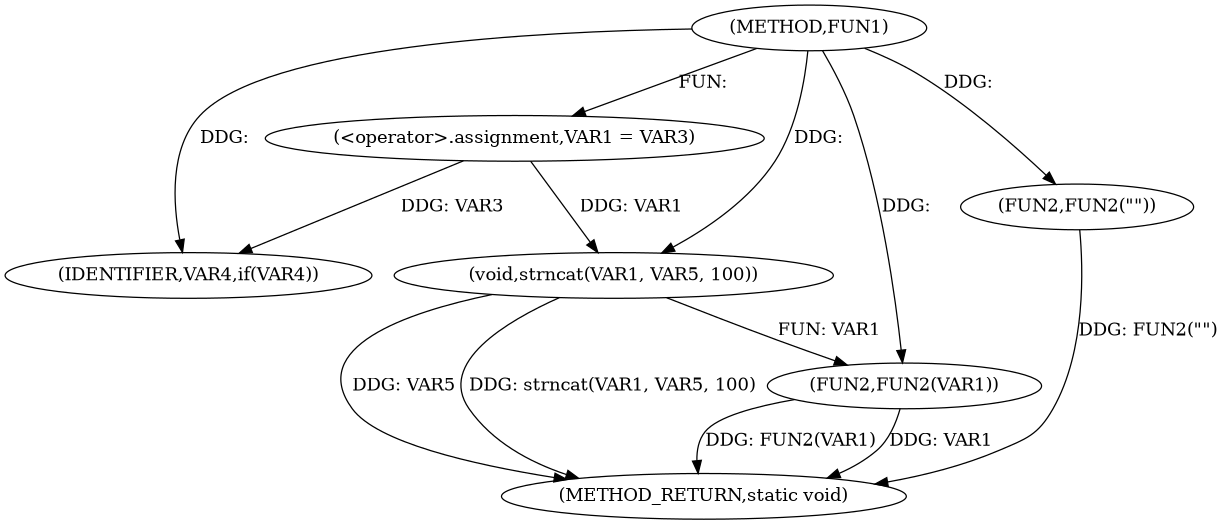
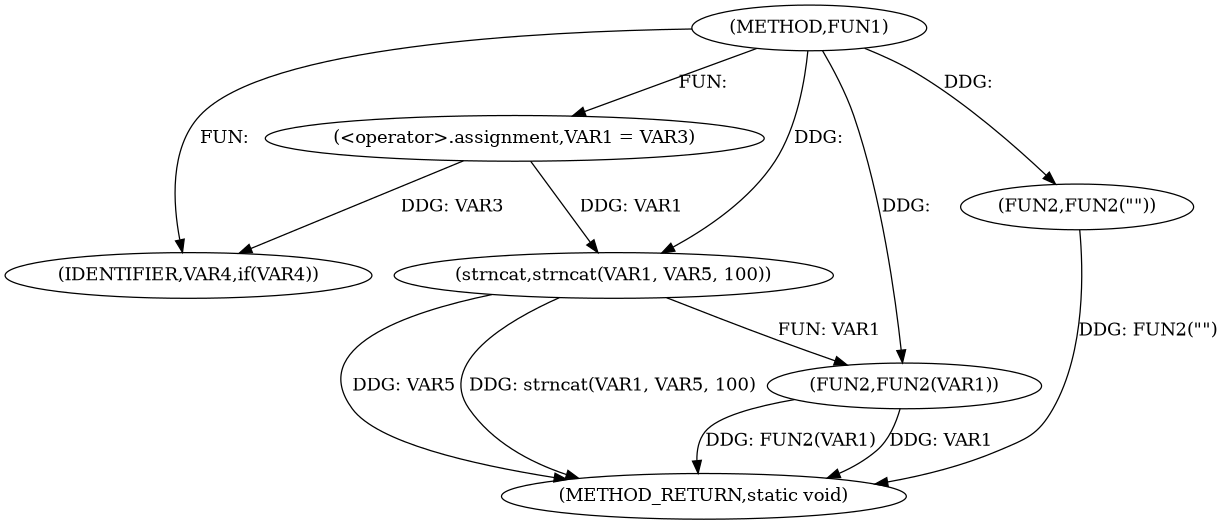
  digraph {
    n1 [label="(METHOD,FUN1)"]
    n2 [label="(IDENTIFIER,VAR4,if(VAR4))"]
    n3 [label="(FUN2,FUN2(\"\"))"]
    n4 [label="(<operator>.assignment,VAR1 = VAR3)"]
-   n5 [label="(void,strncat(VAR1, VAR5, 100))"]
+   n5 [label="(strncat,strncat(VAR1, VAR5, 100))"]
    n6 [label="(FUN2,FUN2(VAR1))"]
    n7 [label="(METHOD_RETURN,static void)"]
-   n1 -> n2 [label="DDG: "]
+   n1 -> n2 [label="FUN: "]
    n1 -> n3 [label="DDG: "]
    n1 -> n4 [label="FUN: "]
    n1 -> n5 [label="DDG: "]
    n1 -> n6 [label="DDG: "]
    n3 -> n7 [label="DDG: FUN2(\"\")"]
    n4 -> n2 [label="DDG: VAR3"]
    n4 -> n5 [label="DDG: VAR1"]
    n5 -> n6 [label="FUN: VAR1"]
    n5 -> n7 [label="DDG: strncat(VAR1, VAR5, 100)"]
    n5 -> n7 [label="DDG: VAR5"]
    n6 -> n7 [label="DDG: FUN2(VAR1)"]
    n6 -> n7 [label="DDG: VAR1"]
  }
